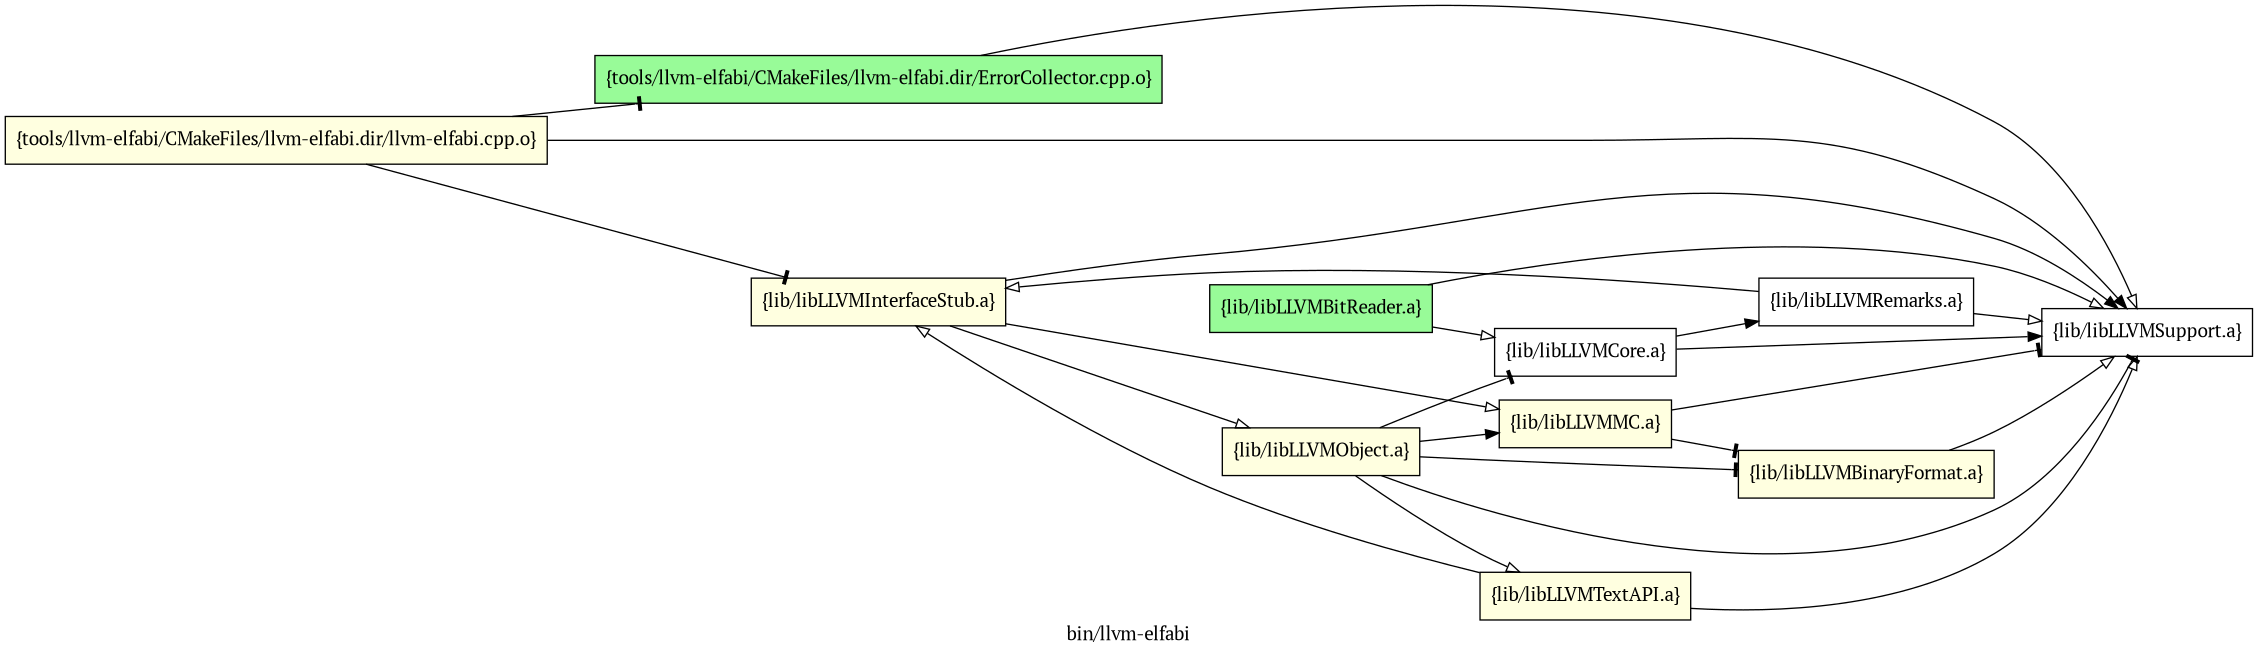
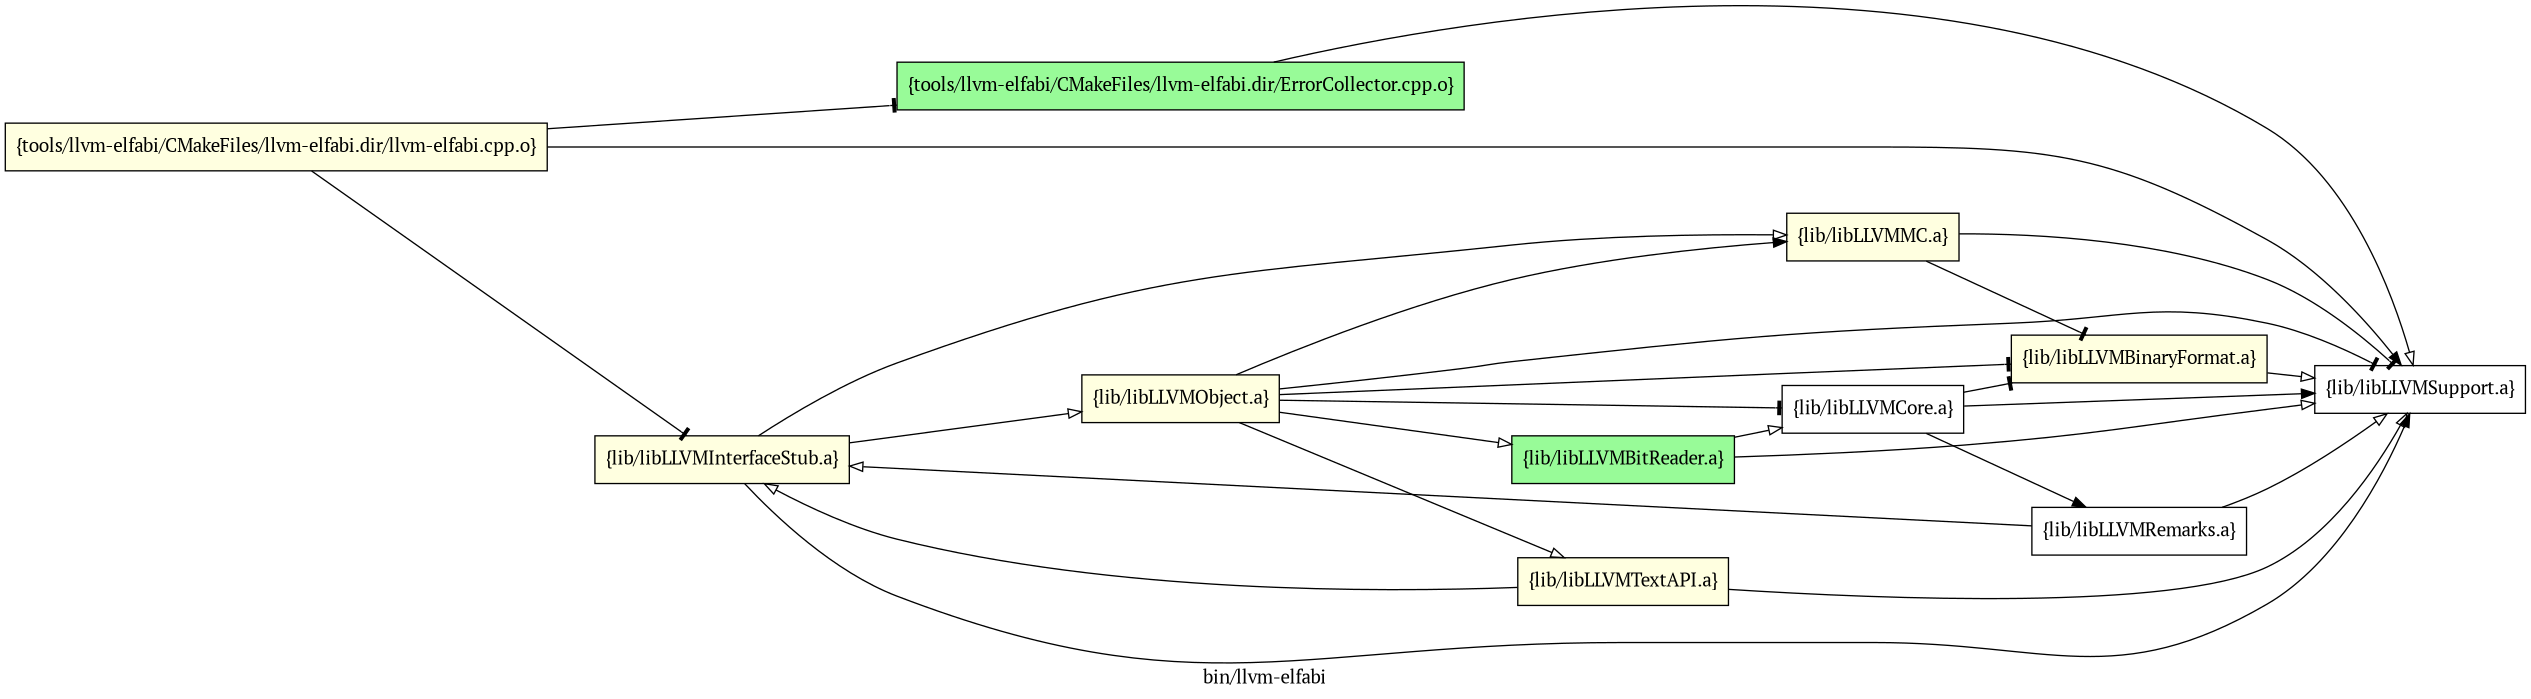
  digraph {
    fontname="PT Serif"
    label="bin/llvm-elfabi"
    rankdir=LR
    node [fillcolor=lightyellow fontname="PT Serif" group=0 shape=box style=filled]
    edge [arrowhead=onormal fontname="PT Serif"]
    n1 [fillcolor=palegreen label="{tools/llvm-elfabi/CMakeFiles/llvm-elfabi.dir/ErrorCollector.cpp.o}"]
    n2 [fillcolor=white label="{lib/libLLVMSupport.a}"]
    n3 [label="{tools/llvm-elfabi/CMakeFiles/llvm-elfabi.dir/llvm-elfabi.cpp.o}"]
    n4 [label="{lib/libLLVMInterfaceStub.a}"]
    n5 [label="{lib/libLLVMObject.a}"]
    n6 [label="{lib/libLLVMMC.a}"]
    n7 [label="{lib/libLLVMBinaryFormat.a}"]
    n8 [fillcolor=palegreen label="{lib/libLLVMBitReader.a}"]
    n9 [fillcolor=white label="{lib/libLLVMCore.a}"]
    n10 [label="{lib/libLLVMTextAPI.a}"]
    n11 [fillcolor=white label="{lib/libLLVMRemarks.a}"]
    subgraph sub_1 {
      rank=same
      n1
    }
    n1 -> n2
    n3 -> n1 [arrowhead=tee]
    n3 -> n2 [arrowhead=normal]
    n3 -> n4 [arrowhead=tee]
    n4 -> n2 [arrowhead=normal]
    n4 -> n5
    n4 -> n6
    n5 -> n2 [arrowhead=tee]
    n5 -> n6 [arrowhead=normal]
    n5 -> n7 [arrowhead=tee]
+   n5 -> n8
    n5 -> n9 [arrowhead=tee]
    n5 -> n10
    n6 -> n2 [arrowhead=tee]
    n6 -> n7 [arrowhead=tee]
    n7 -> n2
    n8 -> n2
    n8 -> n9
    n9 -> n2 [arrowhead=normal]
+   n9 -> n7 [arrowhead=tee]
    n9 -> n11 [arrowhead=normal]
    n10 -> n2
    n10 -> n4
    n11 -> n2
    n11 -> n4
  }
